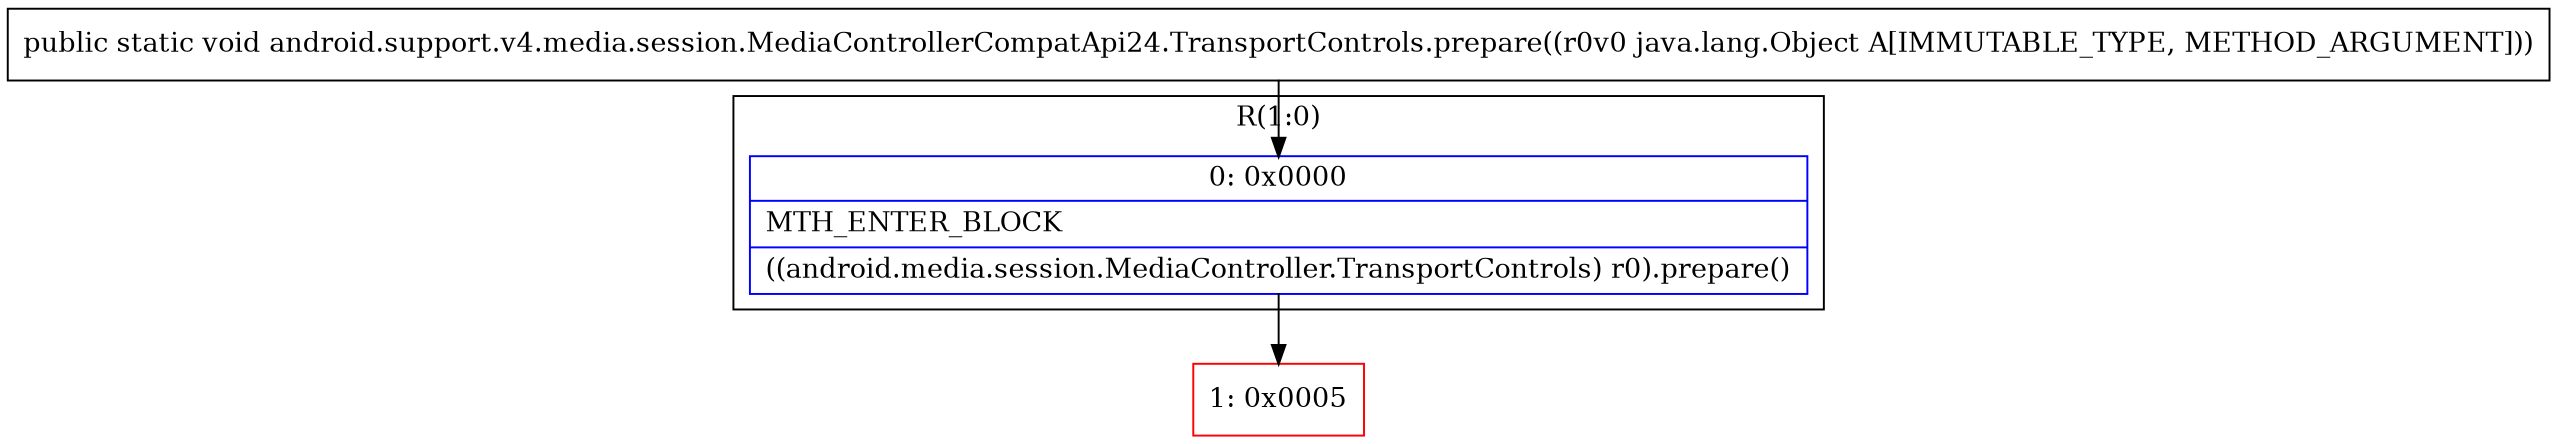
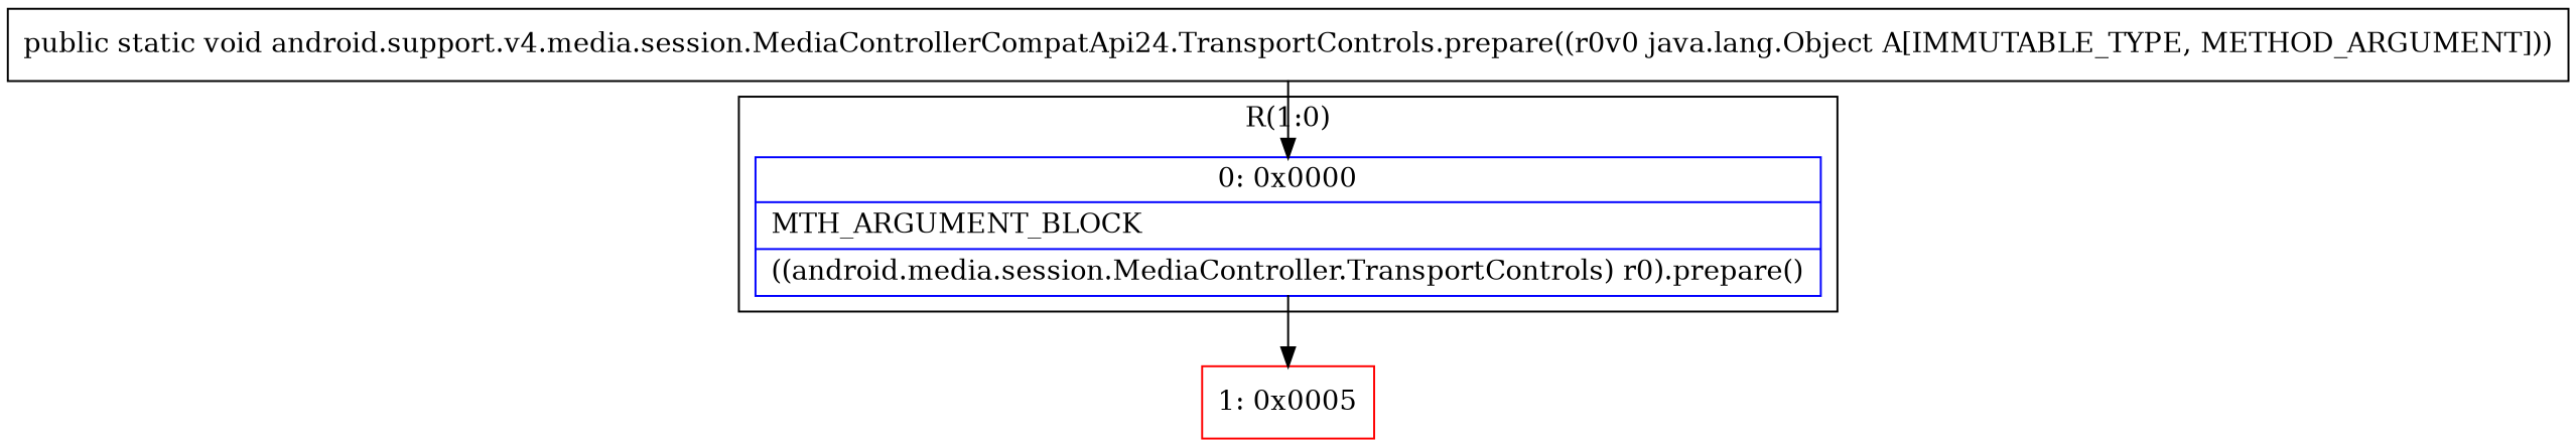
  digraph {
    node [shape=record]
-   n1 [color=blue label="{0\:\ 0x0000|MTH_ENTER_BLOCK\l|((android.media.session.MediaController.TransportControls) r0).prepare()\l}"]
+   n1 [color=blue label="{0\:\ 0x0000|MTH_ARGUMENT_BLOCK\l|((android.media.session.MediaController.TransportControls) r0).prepare()\l}"]
    n2 [color=red label="{1\:\ 0x0005}"]
    n3 [label="{public static void android.support.v4.media.session.MediaControllerCompatApi24.TransportControls.prepare((r0v0 java.lang.Object A[IMMUTABLE_TYPE, METHOD_ARGUMENT])) }"]
    subgraph cluster_1 {
      label="R(1:0)"
      n1
    }
    n1 -> n2
    n3 -> n1
  }
